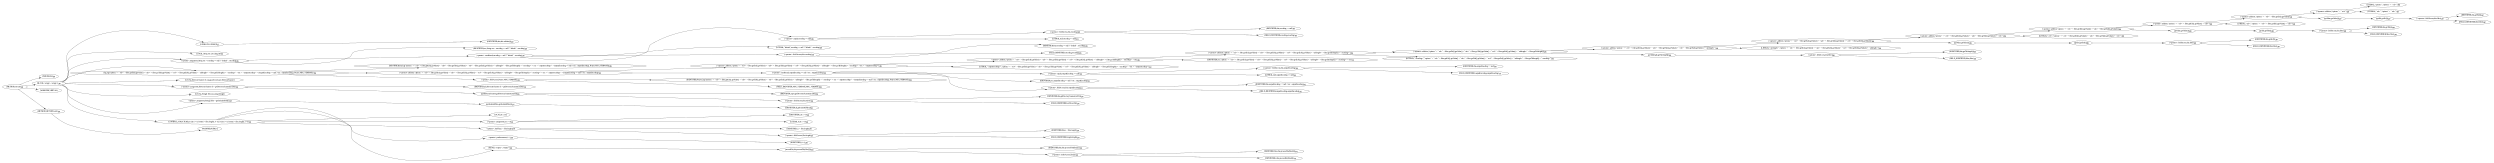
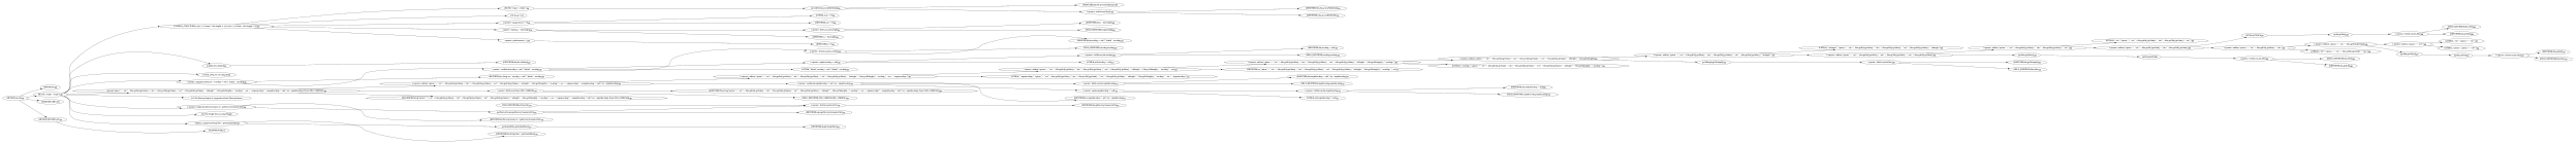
  digraph {
    fontname="Liberation Serif"
    rankdir=LR
    node [fontname="Liberation Serif"]
    edge [fontname="Liberation Serif"]
    n1 [label=<(METHOD,execute)<SUB>280</SUB>>]
    n2 [label=<(PARAM,this)<SUB>280</SUB>>]
    n3 [label=<(BLOCK,&lt;empty&gt;,&lt;empty&gt;)<SUB>280</SUB>>]
    n4 [label=<(MODIFIER,VIRTUAL)>]
    n5 [label=<(METHOD_RETURN,void)<SUB>280</SUB>>]
    n6 [label=<(validate,this.validate())<SUB>252</SUB>>]
    n7 [label=<(LOCAL,String enc: java.lang.String)>]
    n8 [label=<(&lt;operator&gt;.assignment,String enc = encoding == null ? &quot;default&quot; : encoding)<SUB>285</SUB>>]
    n9 [label=<(log,log(&quot;options:&quot; + &quot; eol=&quot; + filter.getEol().getValue() + &quot; tab=&quot; + filter.getTab().getValue() + &quot; eof=&quot; + filter.getEof().getValue() + &quot; tablength=&quot; + filter.getTablength() + &quot; encoding=&quot; + enc + &quot; outputencoding=&quot; + (outputEncoding == null ? enc : outputEncoding), Project.MSG_VERBOSE))<SUB>286</SUB>>]
    n10 [label=<(LOCAL,DirectoryScanner ds: org.apache.tools.ant.DirectoryScanner)>]
    n11 [label=<(&lt;operator&gt;.assignment,DirectoryScanner ds = getDirectoryScanner(srcDir))<SUB>296</SUB>>]
    n12 [label=<(LOCAL,String[] files: java.lang.String[])>]
    n13 [label=<(&lt;operator&gt;.assignment,String[] files = getIncludedFiles())<SUB>297</SUB>>]
    n14 [label=<(CONTROL_STRUCTURE,for (int i = 0; Some(i &lt; files.length); i++),for (int i = 0; Some(i &lt; files.length); i++))<SUB>299</SUB>>]
    n15 [label=<(MODIFIER,PUBLIC)>]
    n16 [label=<(IDENTIFIER,this,this.validate())<SUB>282</SUB>>]
    n17 [label=<(IDENTIFIER,enc,String enc = encoding == null ? &quot;default&quot; : encoding)<SUB>285</SUB>>]
    n18 [label=<(&lt;operator&gt;.conditional,encoding == null ? &quot;default&quot; : encoding)<SUB>285</SUB>>]
    n19 [label=<(IDENTIFIER,this,log(&quot;options:&quot; + &quot; eol=&quot; + filter.getEol().getValue() + &quot; tab=&quot; + filter.getTab().getValue() + &quot; eof=&quot; + filter.getEof().getValue() + &quot; tablength=&quot; + filter.getTablength() + &quot; encoding=&quot; + enc + &quot; outputencoding=&quot; + (outputEncoding == null ? enc : outputEncoding), Project.MSG_VERBOSE))<SUB>286</SUB>>]
    n20 [label=<(&lt;operator&gt;.addition,&quot;options:&quot; + &quot; eol=&quot; + filter.getEol().getValue() + &quot; tab=&quot; + filter.getTab().getValue() + &quot; eof=&quot; + filter.getEof().getValue() + &quot; tablength=&quot; + filter.getTablength() + &quot; encoding=&quot; + enc + &quot; outputencoding=&quot; + (outputEncoding == null ? enc : outputEncoding))<SUB>286</SUB>>]
    n21 [label=<(&lt;operator&gt;.fieldAccess,Project.MSG_VERBOSE)<SUB>294</SUB>>]
    n22 [label=<(IDENTIFIER,ds,DirectoryScanner ds = getDirectoryScanner(srcDir))<SUB>296</SUB>>]
    n23 [label=<(getDirectoryScanner,getDirectoryScanner(srcDir))<SUB>296</SUB>>]
+   n24 [label=<(IDENTIFIER,files,String[] files = getIncludedFiles())<SUB>297</SUB>>]
    n25 [label=<(getIncludedFiles,getIncludedFiles())<SUB>297</SUB>>]
    n26 [label=<(LOCAL,int i: int)>]
    n27 [label=<(&lt;operator&gt;.assignment,int i = 0)<SUB>299</SUB>>]
    n28 [label=<(&lt;operator&gt;.lessThan,i &lt; files.length)<SUB>299</SUB>>]
    n29 [label=<(&lt;operator&gt;.postIncrement,i++)<SUB>299</SUB>>]
    n30 [label=<(BLOCK,&lt;empty&gt;,&lt;empty&gt;)<SUB>299</SUB>>]
    n31 [label=<(&lt;operator&gt;.equals,encoding == null)<SUB>285</SUB>>]
    n32 [label=<(LITERAL,&quot;default&quot;,encoding == null ? &quot;default&quot; : encoding)<SUB>285</SUB>>]
    n33 [label=<(&lt;operator&gt;.fieldAccess,this.encoding)<SUB>285</SUB>>]
    n34 [label=<(&lt;operator&gt;.fieldAccess,this.encoding)<SUB>285</SUB>>]
    n35 [label=<(LITERAL,null,encoding == null)<SUB>255</SUB>>]
    n36 [label=<(IDENTIFIER,this,encoding == null ? &quot;default&quot; : encoding)<SUB>285</SUB>>]
    n37 [label=<(FIELD_IDENTIFIER,encoding,encoding)<SUB>285</SUB>>]
    n38 [label=<(IDENTIFIER,this,encoding == null)<SUB>285</SUB>>]
    n39 [label=<(FIELD_IDENTIFIER,encoding,encoding)<SUB>285</SUB>>]
    n40 [label=<(&lt;operator&gt;.addition,&quot;options:&quot; + &quot; eol=&quot; + filter.getEol().getValue() + &quot; tab=&quot; + filter.getTab().getValue() + &quot; eof=&quot; + filter.getEof().getValue() + &quot; tablength=&quot; + filter.getTablength() + &quot; encoding=&quot; + enc + &quot; outputencoding=&quot;)<SUB>286</SUB>>]
    n41 [label=<(&lt;operator&gt;.conditional,outputEncoding == null ? enc : outputEncoding)<SUB>293</SUB>>]
    n42 [label=<(IDENTIFIER,Project,log(&quot;options:&quot; + &quot; eol=&quot; + filter.getEol().getValue() + &quot; tab=&quot; + filter.getTab().getValue() + &quot; eof=&quot; + filter.getEof().getValue() + &quot; tablength=&quot; + filter.getTablength() + &quot; encoding=&quot; + enc + &quot; outputencoding=&quot; + (outputEncoding == null ? enc : outputEncoding), Project.MSG_VERBOSE))<SUB>294</SUB>>]
    n43 [label=<(FIELD_IDENTIFIER,MSG_VERBOSE,MSG_VERBOSE)<SUB>294</SUB>>]
    n44 [label=<(&lt;operator&gt;.addition,&quot;options:&quot; + &quot; eol=&quot; + filter.getEol().getValue() + &quot; tab=&quot; + filter.getTab().getValue() + &quot; eof=&quot; + filter.getEof().getValue() + &quot; tablength=&quot; + filter.getTablength() + &quot; encoding=&quot; + enc)<SUB>286</SUB>>]
    n45 [label=<(LITERAL,&quot; outputencoding=&quot;,&quot;options:&quot; + &quot; eol=&quot; + filter.getEol().getValue() + &quot; tab=&quot; + filter.getTab().getValue() + &quot; eof=&quot; + filter.getEof().getValue() + &quot; tablength=&quot; + filter.getTablength() + &quot; encoding=&quot; + enc + &quot; outputencoding=&quot;)<SUB>292</SUB>>]
    n46 [label=<(&lt;operator&gt;.equals,outputEncoding == null)<SUB>293</SUB>>]
    n47 [label=<(IDENTIFIER,enc,outputEncoding == null ? enc : outputEncoding)<SUB>293</SUB>>]
    n48 [label=<(&lt;operator&gt;.fieldAccess,this.outputEncoding)<SUB>293</SUB>>]
    n49 [label=<(&lt;operator&gt;.addition,&quot;options:&quot; + &quot; eol=&quot; + filter.getEol().getValue() + &quot; tab=&quot; + filter.getTab().getValue() + &quot; eof=&quot; + filter.getEof().getValue() + &quot; tablength=&quot; + filter.getTablength() + &quot; encoding=&quot;)<SUB>286</SUB>>]
    n50 [label=<(IDENTIFIER,enc,&quot;options:&quot; + &quot; eol=&quot; + filter.getEol().getValue() + &quot; tab=&quot; + filter.getTab().getValue() + &quot; eof=&quot; + filter.getEof().getValue() + &quot; tablength=&quot; + filter.getTablength() + &quot; encoding=&quot; + enc)<SUB>291</SUB>>]
    n51 [label=<(&lt;operator&gt;.addition,&quot;options:&quot; + &quot; eol=&quot; + filter.getEol().getValue() + &quot; tab=&quot; + filter.getTab().getValue() + &quot; eof=&quot; + filter.getEof().getValue() + &quot; tablength=&quot; + filter.getTablength())<SUB>286</SUB>>]
    n52 [label=<(LITERAL,&quot; encoding=&quot;,&quot;options:&quot; + &quot; eol=&quot; + filter.getEol().getValue() + &quot; tab=&quot; + filter.getTab().getValue() + &quot; eof=&quot; + filter.getEof().getValue() + &quot; tablength=&quot; + filter.getTablength() + &quot; encoding=&quot;)<SUB>291</SUB>>]
    n53 [label=<(&lt;operator&gt;.addition,&quot;options:&quot; + &quot; eol=&quot; + filter.getEol().getValue() + &quot; tab=&quot; + filter.getTab().getValue() + &quot; eof=&quot; + filter.getEof().getValue() + &quot; tablength=&quot;)<SUB>286</SUB>>]
    n54 [label=<(getTablength,getTablength())<SUB>290</SUB>>]
    n55 [label=<(&lt;operator&gt;.addition,&quot;options:&quot; + &quot; eol=&quot; + filter.getEol().getValue() + &quot; tab=&quot; + filter.getTab().getValue() + &quot; eof=&quot; + filter.getEof().getValue())<SUB>286</SUB>>]
    n56 [label=<(LITERAL,&quot; tablength=&quot;,&quot;options:&quot; + &quot; eol=&quot; + filter.getEol().getValue() + &quot; tab=&quot; + filter.getTab().getValue() + &quot; eof=&quot; + filter.getEof().getValue() + &quot; tablength=&quot;)<SUB>290</SUB>>]
    n57 [label=<(&lt;operator&gt;.fieldAccess,this.filter)<SUB>290</SUB>>]
    n58 [label=<(&lt;operator&gt;.addition,&quot;options:&quot; + &quot; eol=&quot; + filter.getEol().getValue() + &quot; tab=&quot; + filter.getTab().getValue() + &quot; eof=&quot;)<SUB>286</SUB>>]
    n59 [label=<(getValue,getValue())<SUB>289</SUB>>]
    n60 [label=<(&lt;operator&gt;.addition,&quot;options:&quot; + &quot; eol=&quot; + filter.getEol().getValue() + &quot; tab=&quot; + filter.getTab().getValue())<SUB>286</SUB>>]
    n61 [label=<(LITERAL,&quot; eof=&quot;,&quot;options:&quot; + &quot; eol=&quot; + filter.getEol().getValue() + &quot; tab=&quot; + filter.getTab().getValue() + &quot; eof=&quot;)<SUB>289</SUB>>]
    n62 [label=<(getEof,getEof())<SUB>289</SUB>>]
    n63 [label=<(&lt;operator&gt;.addition,&quot;options:&quot; + &quot; eol=&quot; + filter.getEol().getValue() + &quot; tab=&quot;)<SUB>286</SUB>>]
    n64 [label=<(getValue,getValue())<SUB>288</SUB>>]
    n65 [label=<(&lt;operator&gt;.addition,&quot;options:&quot; + &quot; eol=&quot; + filter.getEol().getValue())<SUB>286</SUB>>]
    n66 [label=<(LITERAL,&quot; tab=&quot;,&quot;options:&quot; + &quot; eol=&quot; + filter.getEol().getValue() + &quot; tab=&quot;)<SUB>288</SUB>>]
    n67 [label=<(getTab,getTab())<SUB>288</SUB>>]
    n68 [label=<(&lt;operator&gt;.addition,&quot;options:&quot; + &quot; eol=&quot;)<SUB>286</SUB>>]
    n69 [label=<(getValue,getValue())<SUB>287</SUB>>]
    n70 [label=<(LITERAL,&quot;options:&quot;,&quot;options:&quot; + &quot; eol=&quot;)<SUB>286</SUB>>]
    n71 [label=<(LITERAL,&quot; eol=&quot;,&quot;options:&quot; + &quot; eol=&quot;)<SUB>287</SUB>>]
    n72 [label=<(getEol,getEol())<SUB>287</SUB>>]
    n73 [label=<(&lt;operator&gt;.fieldAccess,this.filter)<SUB>287</SUB>>]
    n74 [label=<(IDENTIFIER,this,getEol())<SUB>287</SUB>>]
    n75 [label=<(FIELD_IDENTIFIER,filter,filter)<SUB>287</SUB>>]
    n76 [label=<(&lt;operator&gt;.fieldAccess,this.filter)<SUB>288</SUB>>]
    n77 [label=<(IDENTIFIER,this,getTab())<SUB>688</SUB>>]
    n78 [label=<(FIELD_IDENTIFIER,filter,filter)<SUB>288</SUB>>]
    n79 [label=<(&lt;operator&gt;.fieldAccess,this.filter)<SUB>289</SUB>>]
    n80 [label=<(IDENTIFIER,this,getEof())<SUB>289</SUB>>]
    n81 [label=<(FIELD_IDENTIFIER,filter,filter)<SUB>289</SUB>>]
    n82 [label=<(IDENTIFIER,this,getTablength())<SUB>290</SUB>>]
    n83 [label=<(FIELD_IDENTIFIER,filter,filter)<SUB>290</SUB>>]
    n84 [label=<(&lt;operator&gt;.fieldAccess,this.outputEncoding)<SUB>293</SUB>>]
    n85 [label=<(LITERAL,null,outputEncoding == null)<SUB>293</SUB>>]
    n86 [label=<(IDENTIFIER,this,outputEncoding == null ? enc : outputEncoding)<SUB>293</SUB>>]
    n87 [label=<(FIELD_IDENTIFIER,outputEncoding,outputEncoding)<SUB>293</SUB>>]
    n88 [label=<(IDENTIFIER,this,outputEncoding == null)<SUB>293</SUB>>]
    n89 [label=<(FIELD_IDENTIFIER,outputEncoding,outputEncoding)<SUB>293</SUB>>]
    n90 [label=<(IDENTIFIER,super,getDirectoryScanner(srcDir))<SUB>296</SUB>>]
    n91 [label=<(&lt;operator&gt;.fieldAccess,this.srcDir)<SUB>296</SUB>>]
    n92 [label=<(IDENTIFIER,this,getDirectoryScanner(srcDir))<SUB>296</SUB>>]
    n93 [label=<(FIELD_IDENTIFIER,srcDir,srcDir)<SUB>296</SUB>>]
    n94 [label=<(IDENTIFIER,ds,getIncludedFiles())<SUB>297</SUB>>]
    n95 [label=<(IDENTIFIER,i,int i = 0)<SUB>299</SUB>>]
    n96 [label=<(LITERAL,0,int i = 0)<SUB>299</SUB>>]
    n97 [label=<(IDENTIFIER,i,i &lt; files.length)<SUB>299</SUB>>]
    n98 [label=<(&lt;operator&gt;.fieldAccess,files.length)<SUB>299</SUB>>]
    n99 [label=<(IDENTIFIER,i,i++)<SUB>299</SUB>>]
    n100 [label=<(processFile,this.processFile(files[i]))<SUB>500</SUB>>]
    n101 [label=<(IDENTIFIER,files,i &lt; files.length)<SUB>299</SUB>>]
    n102 [label=<(FIELD_IDENTIFIER,length,length)<SUB>299</SUB>>]
    n103 [label=<(IDENTIFIER,this,this.processFile(files[i]))<SUB>300</SUB>>]
    n104 [label=<(&lt;operator&gt;.indexAccess,files[i])<SUB>300</SUB>>]
    n105 [label=<(IDENTIFIER,files,this.processFile(files[i]))<SUB>300</SUB>>]
    n106 [label=<(IDENTIFIER,i,this.processFile(files[i]))<SUB>300</SUB>>]
    n1 -> n2
    n1 -> n3
    n1 -> n4
    n1 -> n5
    n3 -> n6
    n3 -> n7
    n3 -> n8
    n3 -> n9
    n3 -> n10
    n3 -> n11
    n3 -> n12
    n3 -> n13
    n3 -> n14
    n5 -> n15
    n6 -> n16
    n8 -> n17
    n8 -> n18
    n9 -> n19
    n9 -> n20
    n9 -> n21
    n11 -> n22
    n11 -> n23
+   n13 -> n24
    n13 -> n25
    n14 -> n26
    n14 -> n27
    n14 -> n28
    n14 -> n29
    n14 -> n30
    n18 -> n31
    n18 -> n32
    n18 -> n33
    n20 -> n40
    n20 -> n41
    n21 -> n42
    n21 -> n43
    n23 -> n90
    n23 -> n91
    n25 -> n94
    n27 -> n95
    n27 -> n96
    n28 -> n97
    n28 -> n98
    n29 -> n99
    n30 -> n100
    n31 -> n34
    n31 -> n35
    n33 -> n36
    n33 -> n37
    n34 -> n38
    n34 -> n39
    n40 -> n44
    n40 -> n45
    n41 -> n46
    n41 -> n47
    n41 -> n48
    n44 -> n49
    n44 -> n50
    n46 -> n84
    n46 -> n85
    n48 -> n86
    n48 -> n87
    n49 -> n51
    n49 -> n52
    n51 -> n53
    n51 -> n54
    n53 -> n55
    n53 -> n56
    n54 -> n57
    n55 -> n58
    n55 -> n59
    n57 -> n82
    n57 -> n83
    n58 -> n60
    n58 -> n61
    n59 -> n62
    n60 -> n63
    n60 -> n64
    n62 -> n79
    n63 -> n65
    n63 -> n66
    n64 -> n67
    n65 -> n68
    n65 -> n69
    n67 -> n76
    n68 -> n70
    n68 -> n71
    n69 -> n72
    n72 -> n73
    n73 -> n74
    n73 -> n75
    n76 -> n77
    n76 -> n78
    n79 -> n80
    n79 -> n81
    n84 -> n88
    n84 -> n89
    n91 -> n92
-   n91 -> n93
+   n93 -> n91
    n98 -> n101
    n98 -> n102
    n100 -> n103
    n100 -> n104
    n104 -> n105
    n104 -> n106
  }
